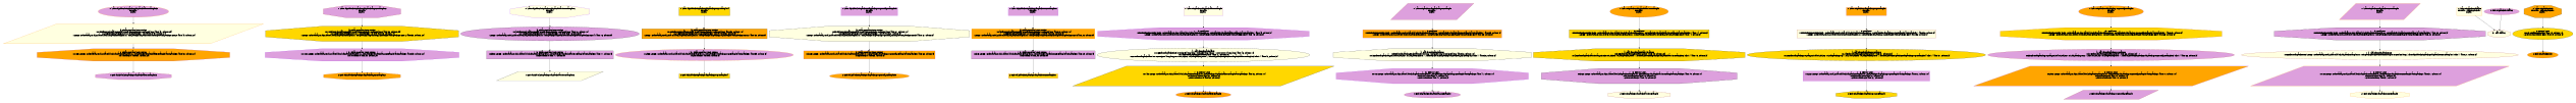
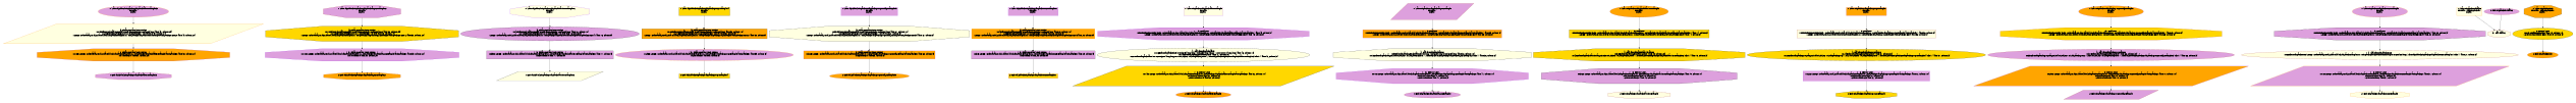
  digraph {
    fontname="DejaVu Serif"
    node [color=black fillcolor=plum fontname="DejaVu Serif" shape=octagon style=filled]
    edge [arrowhead=dot fontname="DejaVu Serif"]
    n1 [color=darkorange label="1: Start objc_blockDispatchEx.dispatch_after_example_3\nFormals: \nLocals:  \n  " shape=ellipse]
    n2 [color=darkorange fillcolor=lightyellow label="4:  BinaryOperatorStmt: Assign \n   n$19=_fun___objc_alloc_no_fail(sizeof(t=DispatchEx):unsigned long) [line 49, column 25]\n  n$20=_fun_DispatchEx.init(n$19:DispatchEx*) virtual [line 49, column 24]\n  *&#GB<codetoanalyze/objc/shared/block/dispatch_examples.m>$DispatchEx.dispatch_after_example.a:DispatchEx*=n$20 [line 49, column 20]\n " shape=parallelogram]
    n3 [color=purple fillcolor=orange label="3:  BinaryOperatorStmt: Assign \n   n$18=*&#GB<codetoanalyze/objc/shared/block/dispatch_examples.m>$DispatchEx.dispatch_after_example.a:DispatchEx* [line 50, column 20]\n  *n$18.x:int=10 [line 50, column 20]\n "]
    n4 [color=brown label="2: Exit objc_blockDispatchEx.dispatch_after_example_3 \n  "]
    n5 [color=brown label="1: Start objc_blockDispatchEx.dispatch_async_example_2\nFormals: \nLocals:  \n  "]
    n6 [fillcolor=gold label="4:  BinaryOperatorStmt: Assign \n   n$11=_fun___objc_alloc_no_fail(sizeof(t=DispatchEx):unsigned long) [line 38, column 25]\n  n$12=_fun_DispatchEx.init(n$11:DispatchEx*) virtual [line 38, column 24]\n  *&#GB<codetoanalyze/objc/shared/block/dispatch_examples.m>$DispatchEx.dispatch_async_example.a:DispatchEx*=n$12 [line 38, column 20]\n "]
    n7 [color=purple label="3:  BinaryOperatorStmt: Assign \n   n$10=*&#GB<codetoanalyze/objc/shared/block/dispatch_examples.m>$DispatchEx.dispatch_async_example.a:DispatchEx* [line 39, column 20]\n  *n$10.x:int=10 [line 39, column 20]\n "]
    n8 [color=brown fillcolor=orange label="2: Exit objc_blockDispatchEx.dispatch_async_example_2 \n  "]
    n9 [color=purple fillcolor=lightyellow label="1: Start objc_blockDispatchEx.dispatch_barrier_example_6\nFormals: \nLocals:  \n  "]
    n10 [label="4:  BinaryOperatorStmt: Assign \n   n$40=_fun___objc_alloc_no_fail(sizeof(t=DispatchEx):unsigned long) [line 76, column 10]\n  n$41=_fun_DispatchEx.init(n$40:DispatchEx*) virtual [line 76, column 9]\n  *&#GB<codetoanalyze/objc/shared/block/dispatch_examples.m>$DispatchEx.dispatch_barrier_example.a:DispatchEx*=n$41 [line 76, column 5]\n " shape=ellipse]
    n11 [label="3:  BinaryOperatorStmt: Assign \n   n$39=*&#GB<codetoanalyze/objc/shared/block/dispatch_examples.m>$DispatchEx.dispatch_barrier_example.a:DispatchEx* [line 77, column 5]\n  *n$39.x:int=10 [line 77, column 5]\n " shape=box]
    n12 [fillcolor=lightyellow label="2: Exit objc_blockDispatchEx.dispatch_barrier_example_6 \n  " shape=parallelogram]
    n13 [fillcolor=gold label="1: Start objc_blockDispatchEx.dispatch_group_example_4\nFormals: \nLocals:  \n  " shape=box]
    n14 [fillcolor=orange label="4:  BinaryOperatorStmt: Assign \n   n$26=_fun___objc_alloc_no_fail(sizeof(t=DispatchEx):unsigned long) [line 58, column 10]\n  n$27=_fun_DispatchEx.init(n$26:DispatchEx*) virtual [line 58, column 9]\n  *&#GB<codetoanalyze/objc/shared/block/dispatch_examples.m>$DispatchEx.dispatch_group_example.a:DispatchEx*=n$27 [line 58, column 5]\n " shape=box]
    n15 [color=darkorange label="3:  BinaryOperatorStmt: Assign \n   n$25=*&#GB<codetoanalyze/objc/shared/block/dispatch_examples.m>$DispatchEx.dispatch_group_example.a:DispatchEx* [line 59, column 5]\n  *n$25.x:int=10 [line 59, column 5]\n " shape=ellipse]
    n16 [fillcolor=gold label="2: Exit objc_blockDispatchEx.dispatch_group_example_4 \n  " shape=box]
    n17 [color=purple label="1: Start objc_blockDispatchEx.dispatch_group_notify_example_5\nFormals: \nLocals:  \n  " shape=box]
    n18 [fillcolor=lightyellow label="4:  BinaryOperatorStmt: Assign \n   n$33=_fun___objc_alloc_no_fail(sizeof(t=DispatchEx):unsigned long) [line 67, column 10]\n  n$34=_fun_DispatchEx.init(n$33:DispatchEx*) virtual [line 67, column 9]\n  *&#GB<codetoanalyze/objc/shared/block/dispatch_examples.m>$DispatchEx.dispatch_group_notify_example.a:DispatchEx*=n$34 [line 67, column 5]\n "]
    n19 [color=purple fillcolor=orange label="3:  BinaryOperatorStmt: Assign \n   n$32=*&#GB<codetoanalyze/objc/shared/block/dispatch_examples.m>$DispatchEx.dispatch_group_notify_example.a:DispatchEx* [line 68, column 5]\n  *n$32.x:int=10 [line 68, column 5]\n " shape=box]
    n20 [color=brown fillcolor=orange label="2: Exit objc_blockDispatchEx.dispatch_group_notify_example_5 \n  " shape=ellipse]
    n21 [color=purple label="1: Start objc_blockDispatchEx.dispatch_once_example_1\nFormals: \nLocals:  \n  " shape=box]
    n22 [color=darkorange fillcolor=orange label="4:  BinaryOperatorStmt: Assign \n   n$4=_fun___objc_alloc_no_fail(sizeof(t=DispatchEx):unsigned long) [line 28, column 10]\n  n$5=_fun_DispatchEx.init(n$4:DispatchEx*) virtual [line 28, column 9]\n  *&#GB<codetoanalyze/objc/shared/block/dispatch_examples.m>$DispatchEx.dispatch_once_example.a:DispatchEx*=n$5 [line 28, column 5]\n " shape=box]
    n23 [label="3:  BinaryOperatorStmt: Assign \n   n$3=*&#GB<codetoanalyze/objc/shared/block/dispatch_examples.m>$DispatchEx.dispatch_once_example.a:DispatchEx* [line 29, column 5]\n  *n$3.x:int=10 [line 29, column 5]\n " shape=box]
    n24 [color=purple fillcolor=gold label="2: Exit objc_blockDispatchEx.dispatch_once_example_1 \n  " shape=box]
    n25 [color=purple fillcolor=lightyellow label="1: Start DispatchEx.dispatch_after_example\nFormals: \nLocals:  \n  " shape=box]
    n26 [color=purple label="5:  DeclStmt \n   VARIABLE_DECLARED(#GB<codetoanalyze/objc/shared/block/dispatch_examples.m>$DispatchEx.dispatch_after_example.a:DispatchEx*); [line 45, column 3]\n  *&#GB<codetoanalyze/objc/shared/block/dispatch_examples.m>$DispatchEx.dispatch_after_example.a:DispatchEx*=null [line 45, column 3]\n "]
    n27 [fillcolor=lightyellow label="4:  Call _fun_dispatch_after \n   n$16=_fun_dispatch_time(0:unsigned long long,((unsigned long long)2 * 1000000000):long long) [line 46, column 18]\n  n$17=_fun_dispatch_get_main_queue() [line 47, column 18]\n  n$21=_fun_dispatch_after(n$16:unsigned long long,n$17:NSObject<OS_dispatch_queue>*,(_fun_objc_blockDispatchEx.dispatch_after_example_3):_fn_(*)) [line 46, column 3]\n " shape=ellipse]
    n28 [fillcolor=gold label="3:  Return Stmt \n   n$14=*&#GB<codetoanalyze/objc/shared/block/dispatch_examples.m>$DispatchEx.dispatch_after_example.a:DispatchEx* [line 52, column 10]\n  n$15=*n$14.x:int [line 52, column 10]\n  *&return:int=n$15 [line 52, column 3]\n " shape=parallelogram]
    n29 [color=purple fillcolor=orange label="2: Exit DispatchEx.dispatch_after_example \n  " shape=ellipse]
    n30 [color=brown label="1: Start DispatchEx.dispatch_async_example\nFormals: \nLocals:  \n  " shape=parallelogram]
    n31 [color=purple fillcolor=orange label="5:  DeclStmt \n   VARIABLE_DECLARED(#GB<codetoanalyze/objc/shared/block/dispatch_examples.m>$DispatchEx.dispatch_async_example.a:DispatchEx*); [line 35, column 3]\n  *&#GB<codetoanalyze/objc/shared/block/dispatch_examples.m>$DispatchEx.dispatch_async_example.a:DispatchEx*=null [line 35, column 3]\n " shape=box]
    n32 [fillcolor=lightyellow label="4:  Call _fun_dispatch_async \n   n$9=_fun_dispatch_get_global_queue(0:long,(unsigned long)0:unsigned long) [line 36, column 18]\n  n$13=_fun_dispatch_async(n$9:NSObject<OS_dispatch_queue>*,(_fun_objc_blockDispatchEx.dispatch_async_example_2):_fn_(*)) [line 36, column 3]\n "]
    n33 [color=purple label="3:  Return Stmt \n   n$7=*&#GB<codetoanalyze/objc/shared/block/dispatch_examples.m>$DispatchEx.dispatch_async_example.a:DispatchEx* [line 41, column 10]\n  n$8=*n$7.x:int [line 41, column 10]\n  *&return:int=n$8 [line 41, column 3]\n "]
    n34 [color=brown label="2: Exit DispatchEx.dispatch_async_example \n  " shape=ellipse]
    n35 [color=brown fillcolor=orange label="1: Start DispatchEx.dispatch_barrier_example\nFormals: \nLocals:  \n  " shape=ellipse]
    n36 [fillcolor=gold label="5:  DeclStmt \n   VARIABLE_DECLARED(#GB<codetoanalyze/objc/shared/block/dispatch_examples.m>$DispatchEx.dispatch_barrier_example.a:DispatchEx*); [line 74, column 3]\n  *&#GB<codetoanalyze/objc/shared/block/dispatch_examples.m>$DispatchEx.dispatch_barrier_example.a:DispatchEx*=null [line 74, column 3]\n " shape=box]
    n37 [fillcolor=gold label="4:  Call _fun_dispatch_barrier_async \n   n$38=_fun_dispatch_get_main_queue() [line 75, column 26]\n  n$42=_fun_dispatch_barrier_async(n$38:NSObject<OS_dispatch_queue>*,(_fun_objc_blockDispatchEx.dispatch_barrier_example_6):_fn_(*)) [line 75, column 3]\n "]
    n38 [label="3:  Return Stmt \n   n$36=*&#GB<codetoanalyze/objc/shared/block/dispatch_examples.m>$DispatchEx.dispatch_barrier_example.a:DispatchEx* [line 79, column 10]\n  n$37=*n$36.x:int [line 79, column 10]\n  *&return:int=n$37 [line 79, column 3]\n "]
    n39 [color=brown fillcolor=lightyellow label="2: Exit DispatchEx.dispatch_barrier_example \n  "]
    n40 [color=purple fillcolor=orange label="1: Start DispatchEx.dispatch_group_example\nFormals: \nLocals:  \n  " shape=box]
    n41 [color=brown fillcolor=lightyellow label="5:  DeclStmt \n   VARIABLE_DECLARED(#GB<codetoanalyze/objc/shared/block/dispatch_examples.m>$DispatchEx.dispatch_group_example.a:DispatchEx*); [line 56, column 3]\n  *&#GB<codetoanalyze/objc/shared/block/dispatch_examples.m>$DispatchEx.dispatch_group_example.a:DispatchEx*=null [line 56, column 3]\n " shape=box]
    n42 [fillcolor=gold label="4:  Call _fun_dispatch_group_async \n   n$24=_fun_dispatch_get_main_queue() [line 57, column 30]\n  n$28=_fun_dispatch_group_async(null:NSObject<OS_dispatch_group>*,n$24:NSObject<OS_dispatch_queue>*,(_fun_objc_blockDispatchEx.dispatch_group_example_4):_fn_(*)) [line 57, column 3]\n " shape=ellipse]
    n43 [color=purple label="3:  Return Stmt \n   n$22=*&#GB<codetoanalyze/objc/shared/block/dispatch_examples.m>$DispatchEx.dispatch_group_example.a:DispatchEx* [line 61, column 10]\n  n$23=*n$22.x:int [line 61, column 10]\n  *&return:int=n$23 [line 61, column 3]\n " shape=box]
    n44 [fillcolor=gold label="2: Exit DispatchEx.dispatch_group_example \n  "]
    n45 [color=purple fillcolor=orange label="1: Start DispatchEx.dispatch_group_notify_example\nFormals: \nLocals:  \n  " shape=ellipse]
    n46 [color=brown fillcolor=gold label="5:  DeclStmt \n   VARIABLE_DECLARED(#GB<codetoanalyze/objc/shared/block/dispatch_examples.m>$DispatchEx.dispatch_group_notify_example.a:DispatchEx*); [line 65, column 3]\n  *&#GB<codetoanalyze/objc/shared/block/dispatch_examples.m>$DispatchEx.dispatch_group_notify_example.a:DispatchEx*=null [line 65, column 3]\n "]
    n47 [color=brown label="4:  Call _fun_dispatch_group_async \n   n$31=_fun_dispatch_get_main_queue() [line 66, column 30]\n  n$35=_fun_dispatch_group_async(null:NSObject<OS_dispatch_group>*,n$31:NSObject<OS_dispatch_queue>*,(_fun_objc_blockDispatchEx.dispatch_group_notify_example_5):_fn_(*)) [line 66, column 3]\n " shape=ellipse]
    n48 [color=purple fillcolor=orange label="3:  Return Stmt \n   n$29=*&#GB<codetoanalyze/objc/shared/block/dispatch_examples.m>$DispatchEx.dispatch_group_notify_example.a:DispatchEx* [line 70, column 10]\n  n$30=*n$29.x:int [line 70, column 10]\n  *&return:int=n$30 [line 70, column 3]\n " shape=parallelogram]
    n49 [color=brown label="2: Exit DispatchEx.dispatch_group_notify_example \n  " shape=parallelogram]
-   n50 [color=darkorange label="1: Start DispatchEx.dispatch_once_example\nFormals: \nLocals:  \n  " shape=parallelogram]
+   n50 [color=darkorange label="1: Start DispatchEx.dispatch_once_example\nFormals: \nLocals:  \n  " shape=ellipse]
    n51 [label="5:  DeclStmt \n   VARIABLE_DECLARED(#GB<codetoanalyze/objc/shared/block/dispatch_examples.m>$DispatchEx.dispatch_once_example.a:DispatchEx*); [line 23, column 3]\n  *&#GB<codetoanalyze/objc/shared/block/dispatch_examples.m>$DispatchEx.dispatch_once_example.a:DispatchEx*=null [line 23, column 3]\n "]
    n52 [color=brown fillcolor=lightyellow label="4:  Call _fun__dispatch_once \n   n$6=_fun__dispatch_once(&#GB<codetoanalyze/objc/shared/block/dispatch_examples.m>$DispatchEx.dispatch_once_example.onceToken:long*,(_fun_objc_blockDispatchEx.dispatch_once_example_1):_fn_(*)) [line 27, column 3]\n " shape=ellipse]
    n53 [color=darkorange label="3:  Return Stmt \n   n$1=*&#GB<codetoanalyze/objc/shared/block/dispatch_examples.m>$DispatchEx.dispatch_once_example.a:DispatchEx* [line 31, column 10]\n  n$2=*n$1.x:int [line 31, column 10]\n  *&return:int=n$2 [line 31, column 3]\n " shape=parallelogram]
    n54 [color=darkorange fillcolor=lightyellow label="2: Exit DispatchEx.dispatch_once_example \n  "]
    n55 [color=darkorange fillcolor=lightyellow label="1: Start DispatchEx.dealloc\nFormals:  self:DispatchEx*\nLocals:  \n  " shape=box]
    n56 [color=brown fillcolor=lightyellow label="3:  Call dealloc \n  "]
    n57 [color=brown label="2: Exit DispatchEx.dealloc \n  " shape=ellipse]
    n58 [fillcolor=orange label="1: Start DispatchEx.init\nFormals:  self:DispatchEx*\nLocals:  \n  "]
    n59 [fillcolor=gold label="3:  Return Stmt \n   n$0=*&self:DispatchEx* [line 19, column 10]\n  *&return:objc_object*=n$0 [line 19, column 3]\n " shape=ellipse]
    n60 [color=brown fillcolor=orange label="2: Exit DispatchEx.init \n  " shape=ellipse]
    n1 -> n2 [arrowhead=normal]
    n2 -> n3 [arrowhead=normal]
    n3 -> n4 [arrowhead=normal]
    n5 -> n6
    n6 -> n7
    n7 -> n8 [arrowhead=normal]
    n9 -> n10 [arrowhead=normal]
    n10 -> n11 [arrowhead=normal]
    n11 -> n12
    n13 -> n14
    n14 -> n15
    n15 -> n16
    n17 -> n18
    n18 -> n19 [arrowhead=normal]
    n19 -> n20 [arrowhead=normal]
    n21 -> n22 [arrowhead=normal]
    n22 -> n23
    n23 -> n24 [arrowhead=normal]
    n25 -> n26
    n26 -> n27 [arrowhead=normal]
    n27 -> n28
    n28 -> n29
    n30 -> n31 [arrowhead=normal]
    n31 -> n32 [arrowhead=normal]
    n32 -> n33
    n33 -> n34 [arrowhead=normal]
    n35 -> n36
    n36 -> n37 [arrowhead=normal]
    n37 -> n38 [arrowhead=normal]
    n38 -> n39
    n40 -> n41
    n41 -> n42
    n42 -> n43 [arrowhead=normal]
    n43 -> n44
    n45 -> n46
    n46 -> n47 [arrowhead=normal]
    n47 -> n48
    n48 -> n49
    n50 -> n51
    n51 -> n52 [arrowhead=normal]
    n52 -> n53 [arrowhead=normal]
    n53 -> n54
    n55 -> n56 [arrowhead=normal]
    n57 -> n56
    n58 -> n59 [arrowhead=normal]
    n59 -> n60
  }
